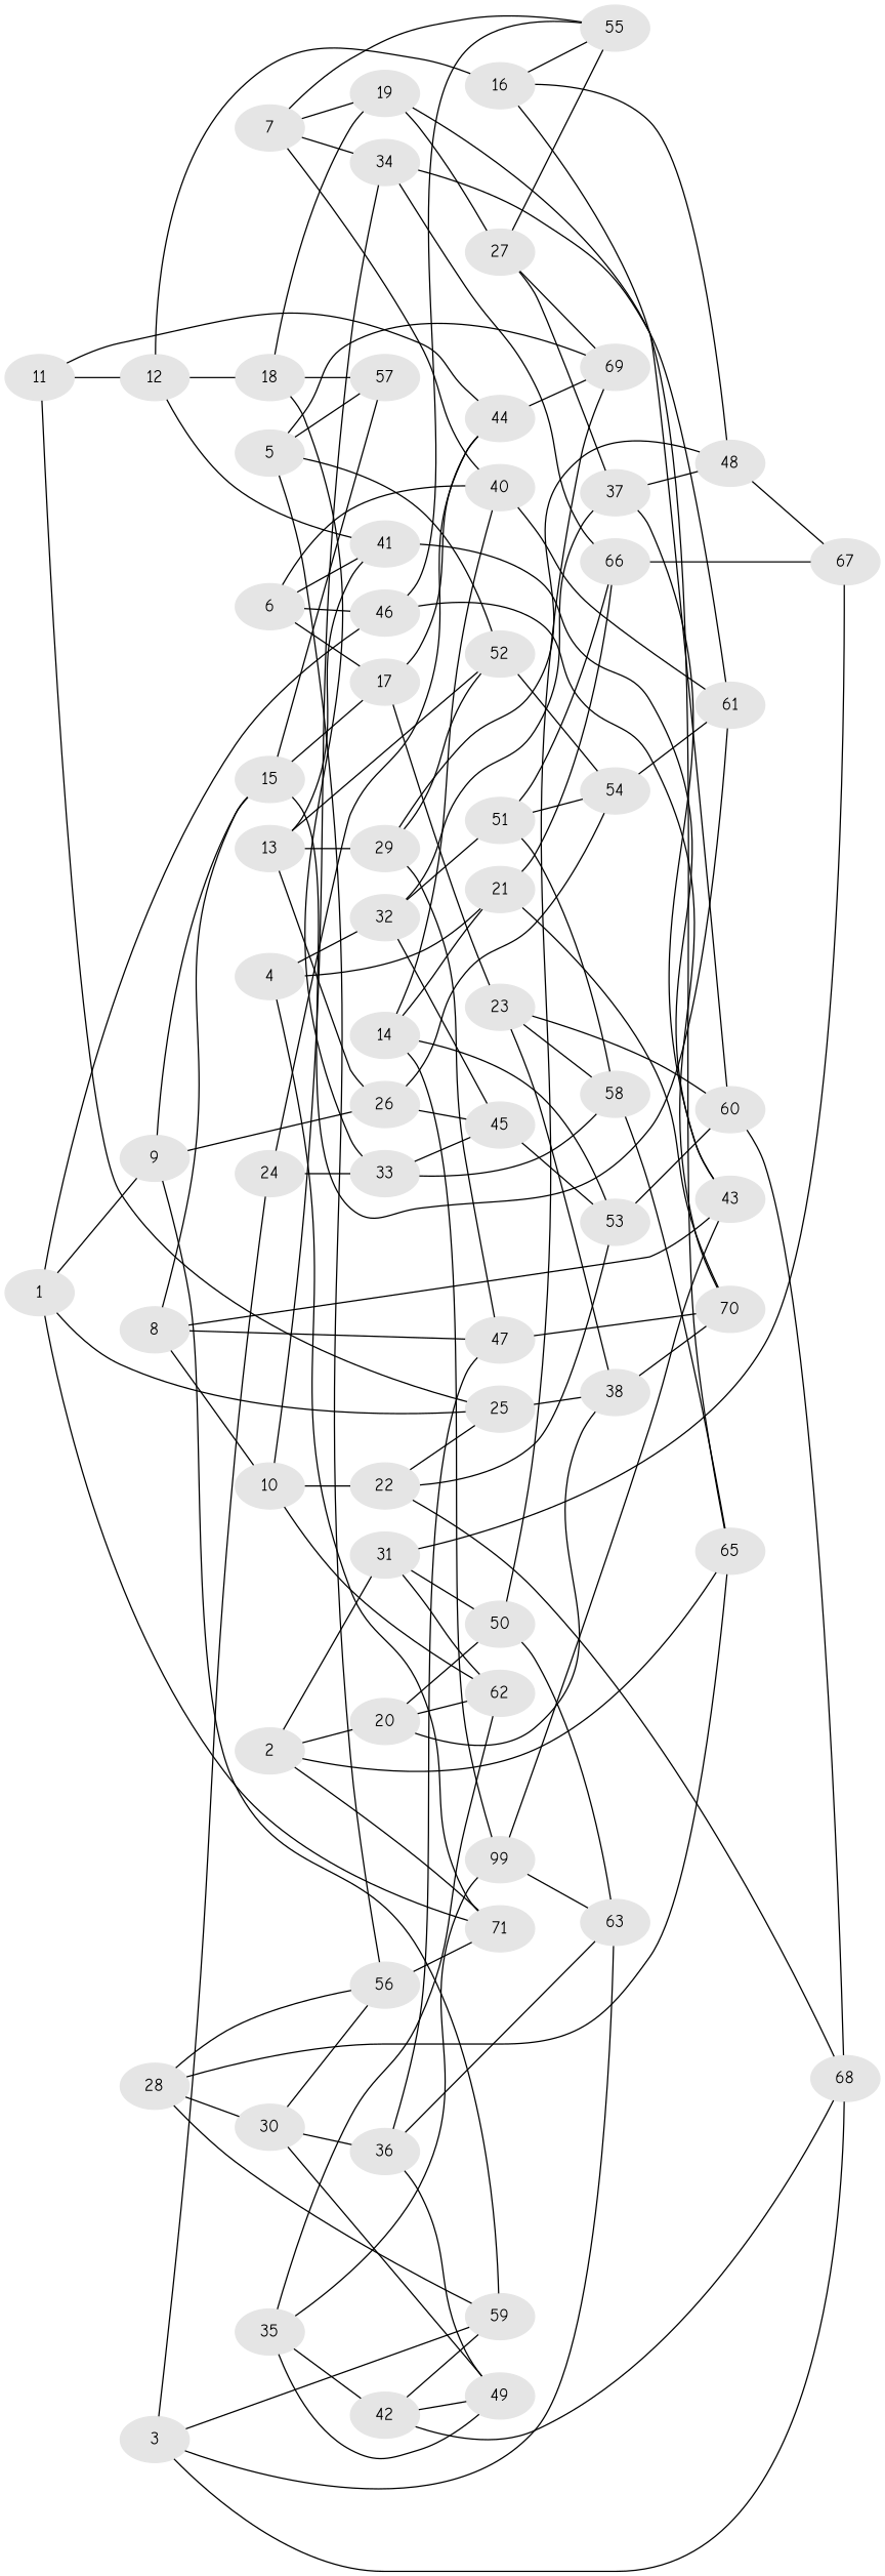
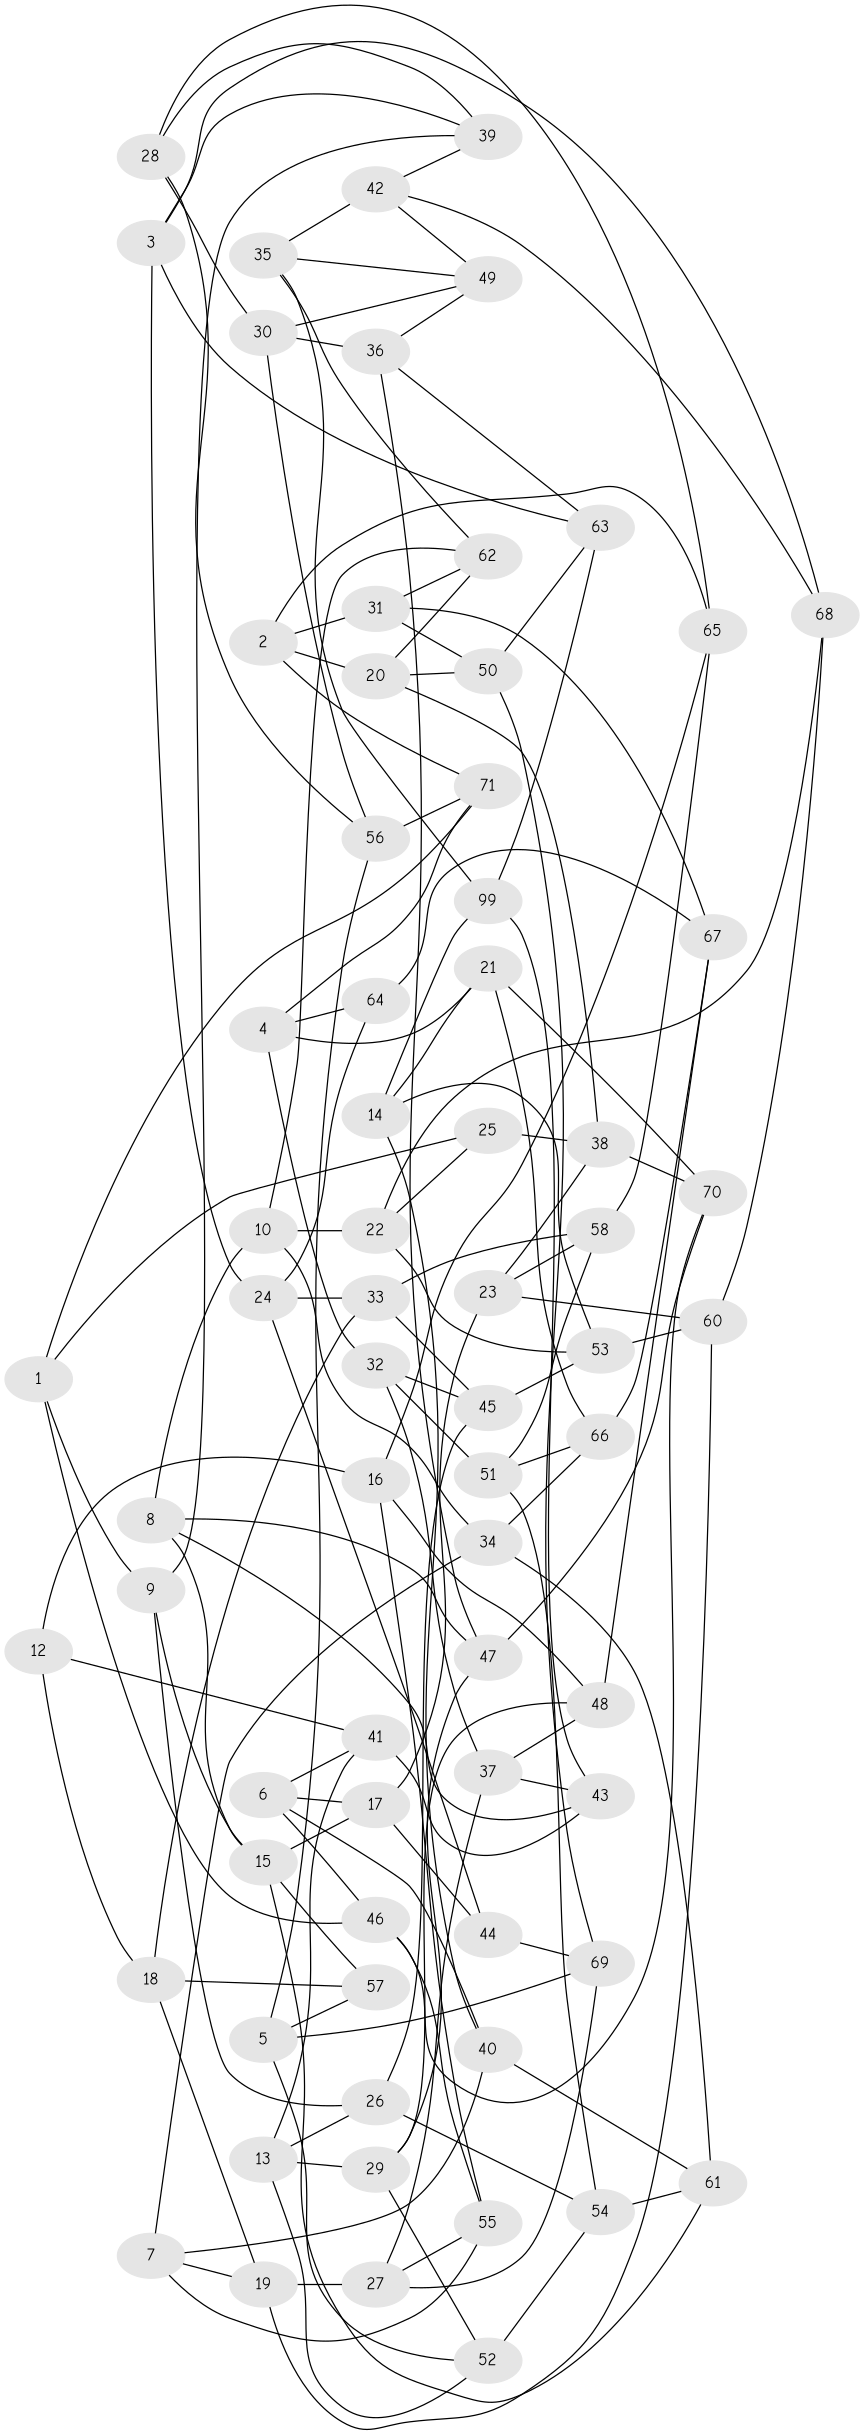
  graph {
    fontname="Comic Neue"
    rankdir=LR
    node [color=gray90 fontname="Comic Neue" style=filled]
    edge [fontname="Comic Neue"]
    1
    9
    25
    46
    71
-   59
+   59 [label=39]
    15
    26
    38
    55
    70
    2
    20
    31
    65
    62
    50
    67
    3
    24
    63
    68
+   64
    44
    33
    4
    21
    32
    66
    45
    37
    51
    5
    52
    56
    57
    69
    54
    6
    17
    40
    41
    23
    61
    43
    7
    19
    34
    27
    60
    8
    10
    47
    22
-   11
    12
    53
    16
    18
    48
    13
    29
    14
    n64 [label=99]
    58
    28
    30
    36
    49
    35
    42
    1 -- 9
    1 -- 25
    1 -- 46
    1 -- 71
    9 -- 59
    9 -- 15
    9 -- 26
    25 -- 38
    46 -- 55
    46 -- 70
    15 -- 57
    15 -- 17
    15 -- 61
    26 -- 45
    26 -- 54
    38 -- 70
    2 -- 71
    2 -- 20
    2 -- 31
    2 -- 65
    20 -- 38
    20 -- 62
    20 -- 50
    31 -- 62
    31 -- 50
    31 -- 67
    50 -- 63
    50 -- 69
    3 -- 59
    3 -- 24
    3 -- 63
    3 -- 68
+   24 -- 64
    24 -- 44
    24 -- 33
+   64 -- 67
    44 -- 69
    33 -- 45
    33 -- 58
    4 -- 71
+   4 -- 64
    4 -- 21
    4 -- 32
    21 -- 70
    21 -- 66
    32 -- 45
    32 -- 37
    32 -- 51
    66 -- 67
    45 -- 53
    37 -- 43
    37 -- 48
    51 -- 66
    51 -- 54
    51 -- 58
    5 -- 52
    5 -- 56
    5 -- 57
    5 -- 69
    52 -- 54
    56 -- 71
    54 -- 61
    6 -- 46
    6 -- 17
    6 -- 40
    6 -- 41
    17 -- 44
    17 -- 23
    40 -- 61
    41 -- 43
    23 -- 38
    23 -- 60
    23 -- 58
    7 -- 55
    7 -- 40
    7 -- 19
    7 -- 34
    19 -- 27
    19 -- 60
    34 -- 66
    34 -- 61
    27 -- 55
    27 -- 37
    27 -- 69
    60 -- 68
    8 -- 15
    8 -- 43
    8 -- 10
    8 -- 47
    10 -- 62
    10 -- 34
    10 -- 22
    47 -- 70
    22 -- 25
    22 -- 68
    22 -- 53
-   11 -- 25
-   11 -- 44
-   11 -- 12
    12 -- 41
    12 -- 16
    12 -- 18
    53 -- 60
    16 -- 55
    16 -- 65
    16 -- 48
    18 -- 33
    18 -- 57
    18 -- 19
    48 -- 67
    13 -- 26
    13 -- 52
    13 -- 41
    13 -- 29
    29 -- 52
    29 -- 47
    29 -- 48
    14 -- 21
    14 -- 40
    14 -- 53
    14 -- n64
    n64 -- 63
    n64 -- 43
    58 -- 65
    28 -- 59
    28 -- 65
    28 -- 56
    28 -- 30
    30 -- 56
    30 -- 36
    30 -- 49
    36 -- 63
    36 -- 47
    36 -- 49
    35 -- 62
    35 -- n64
    35 -- 49
    35 -- 42
    42 -- 59
    42 -- 68
    42 -- 49
  }
